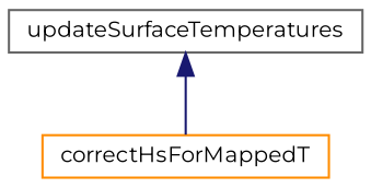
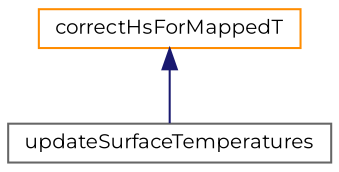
  digraph {
    rankdir=TB
    fontname=Montserrat
    node [fillcolor=white fontname=Montserrat fontsize=10 shape=record style=filled]
    n1 [color=darkorange fontcolor=black height=0.2 label=correctHsForMappedT width=0.4]
    n2 [color=gray40 height=0.2 label=updateSurfaceTemperatures width=0.4]
-   n2 -> n1 [color=midnightblue dir=back fontname=Montserrat fontsize=10 labelfontname=FreeSans labelfontsize=10 style=solid]
+   n1 -> n2 [color=midnightblue dir=back fontname=Montserrat fontsize=10 labelfontname=FreeSans labelfontsize=10 style=solid]
  }
